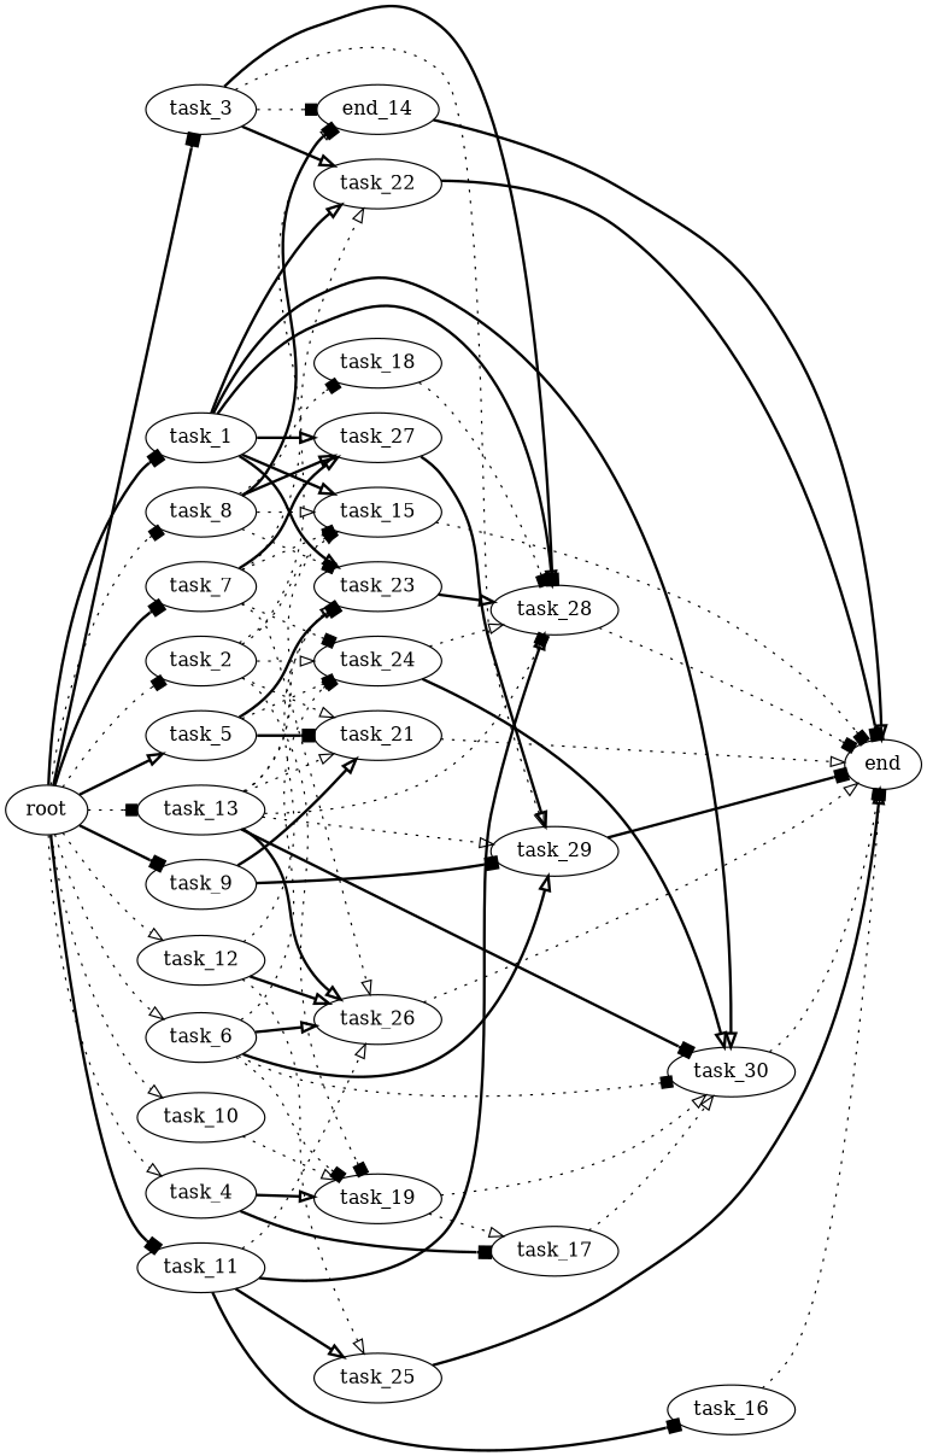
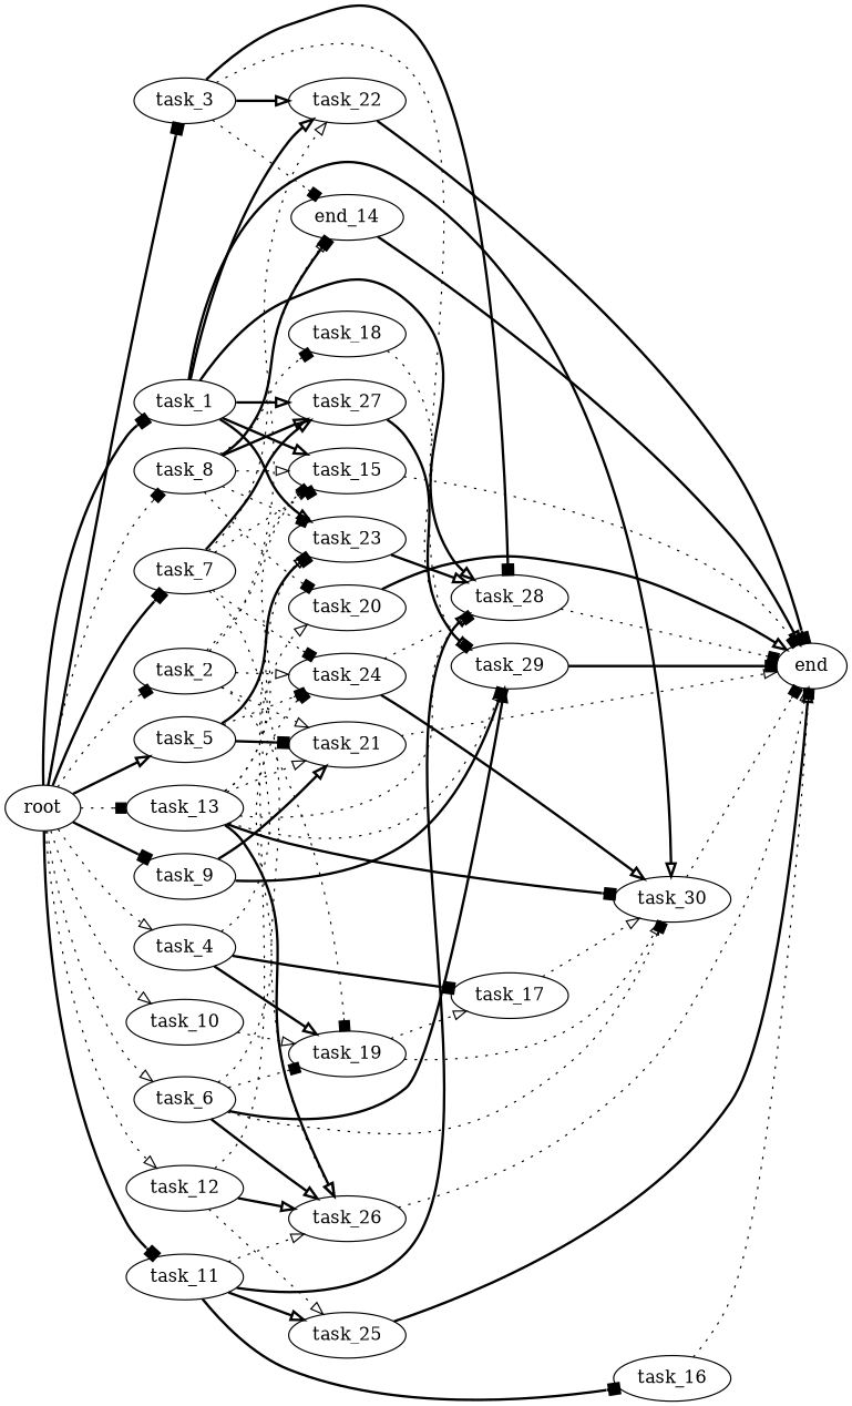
  digraph {
    rankdir=LR
    edge [arrowhead=onormal style=dotted]
    root
    task_1
    task_2
    task_3
    task_4
    task_5
    task_6
    task_7
    task_8
    task_9
    task_10
    task_11
    task_12
    task_13
    task_15
    task_22
    task_23
    task_27
    task_28
    task_30
    task_19
    task_21
    task_24
    n24 [label=end_14]
    task_29
    task_17
+   task_20
    task_26
    task_18
    task_16
    task_25
    end
    root -> task_1 [arrowhead=box style=bold]
    root -> task_2 [arrowhead=box]
    root -> task_3 [arrowhead=box style=bold]
    root -> task_4
    root -> task_5 [style=bold]
    root -> task_6
    root -> task_7 [arrowhead=box style=bold]
    root -> task_8 [arrowhead=box]
    root -> task_9 [arrowhead=box style=bold]
    root -> task_10
    root -> task_11 [arrowhead=box style=bold]
    root -> task_12
    root -> task_13 [arrowhead=box]
    task_1 -> task_15 [style=bold]
    task_1 -> task_22 [style=bold]
    task_1 -> task_23 [style=bold]
    task_1 -> task_27 [style=bold]
    task_1 -> task_28 [style=bold]
    task_1 -> task_30 [style=bold]
    task_2 -> task_15
    task_2 -> task_22
    task_2 -> task_19 [arrowhead=box]
    task_2 -> task_21
    task_2 -> task_24
    task_3 -> task_22 [style=bold]
    task_3 -> task_28 [arrowhead=box style=bold]
    task_3 -> n24 [arrowhead=box]
    task_3 -> task_29
    task_4 -> task_19 [style=bold]
    task_4 -> task_17 [arrowhead=box style=bold]
+   task_4 -> task_20
    task_5 -> task_23 [arrowhead=box style=bold]
    task_5 -> task_21 [arrowhead=box style=bold]
    task_5 -> task_24 [arrowhead=box]
    task_6 -> task_30 [arrowhead=box]
    task_6 -> task_19 [arrowhead=box]
    task_6 -> task_24 [arrowhead=box]
    task_6 -> task_29 [style=bold]
    task_6 -> task_26 [style=bold]
    task_7 -> task_15 [arrowhead=box]
    task_7 -> task_27 [style=bold]
    task_7 -> task_24 [arrowhead=box]
    task_7 -> n24
    task_7 -> task_26
    task_8 -> task_15
    task_8 -> task_23 [arrowhead=box]
    task_8 -> task_27 [style=bold]
    task_8 -> n24 [arrowhead=box style=bold]
+   task_8 -> task_20 [arrowhead=box]
    task_8 -> task_18 [arrowhead=box]
    task_9 -> task_21 [style=bold]
    task_9 -> task_29 [arrowhead=box style=bold]
    task_10 -> task_19
    task_11 -> task_28 [style=bold]
    task_11 -> task_26
    task_11 -> task_16 [arrowhead=box style=bold]
    task_11 -> task_25 [style=bold]
    task_12 -> task_23
    task_12 -> task_26 [style=bold]
    task_12 -> task_25
    task_13 -> task_15 [arrowhead=box]
    task_13 -> task_23
    task_13 -> task_28 [arrowhead=box]
    task_13 -> task_30 [arrowhead=box style=bold]
    task_13 -> task_21
    task_13 -> task_29
    task_13 -> task_26 [style=bold]
    task_15 -> end [arrowhead=box]
    task_22 -> end [arrowhead=box style=bold]
    task_23 -> task_28 [style=bold]
    task_27 -> task_29 [style=bold]
    task_28 -> end [arrowhead=box]
    task_30 -> end [arrowhead=box]
    task_19 -> task_30
    task_19 -> task_17
    task_21 -> end
    task_24 -> task_28
    task_24 -> task_30 [style=bold]
    n24 -> end [style=bold]
    task_29 -> end [arrowhead=box style=bold]
    task_17 -> task_30
+   task_20 -> end [style=bold]
    task_26 -> end
-   task_18 -> task_28 [arrowhead=box]
+   task_18 -> task_29 [arrowhead=box]
    task_16 -> end [arrowhead=box]
    task_25 -> end [style=bold]
  }
